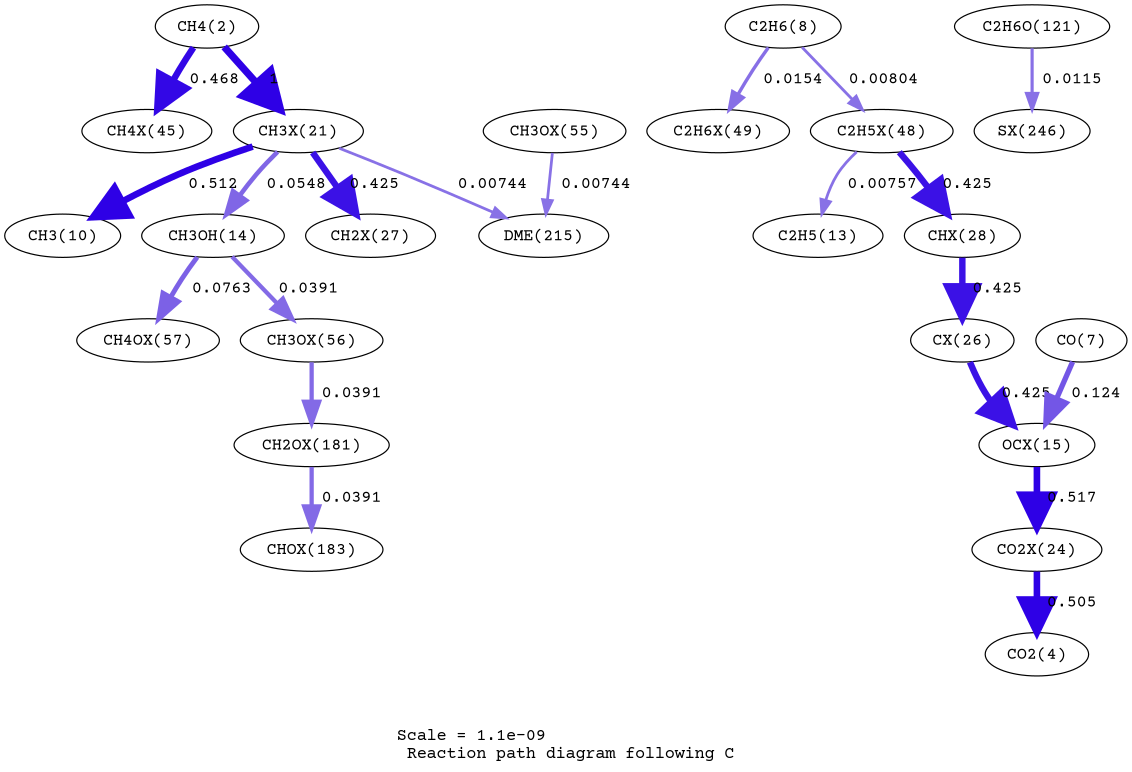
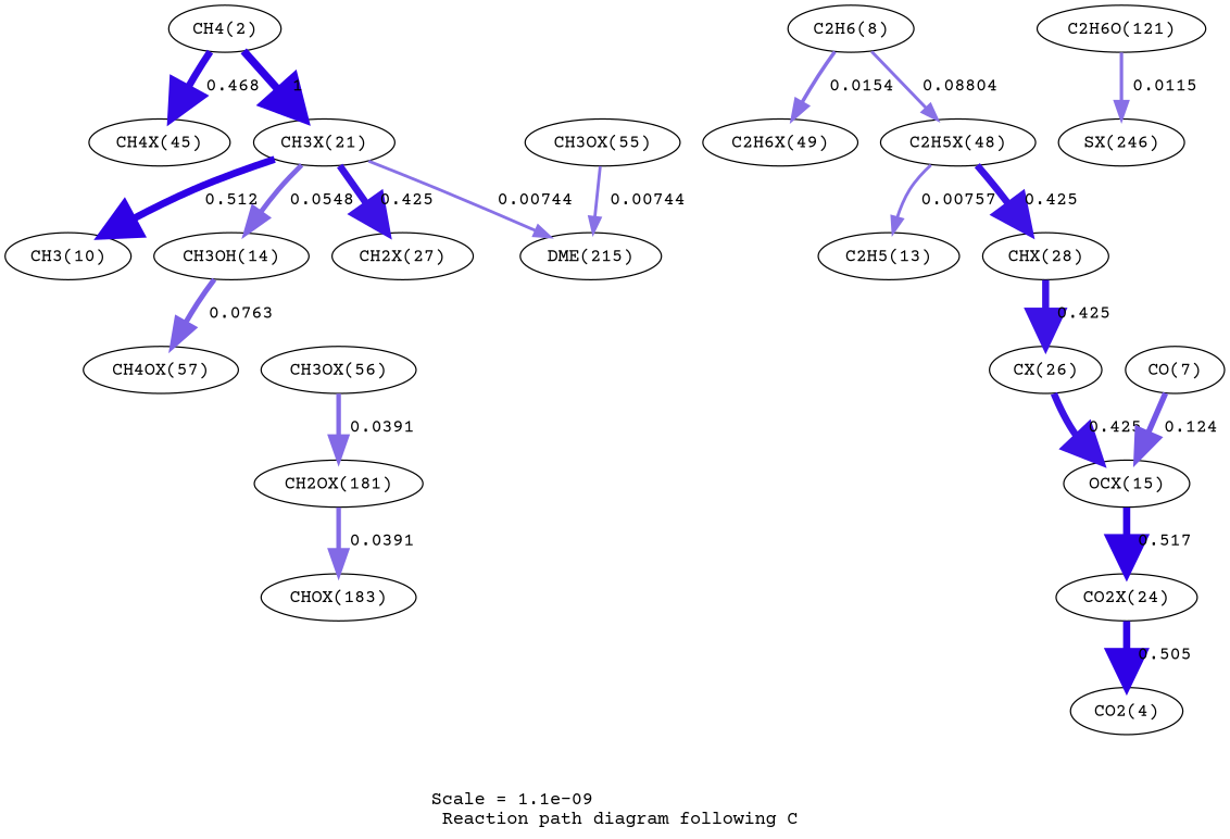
  digraph {
    fontname="Courier Prime"
    label="Scale = 1.1e-09\l Reaction path diagram following C"
    node [fontname="Courier Prime"]
    edge [arrowsize=2.68 color="0.7, 0.925, 0.9" fontname="Courier Prime" penwidth=5.35]
    n1 [label="CH4(2)"]
    n2 [label="CH4X(45)"]
    n3 [label="CH3X(21)"]
    n4 [label="CH3(10)"]
    n5 [label="CH3OH(14)"]
    n6 [label="CH2X(27)"]
    n7 [label="DME(215)"]
    n8 [label="CH4OX(57)"]
    n9 [label="CH3OX(56)"]
    n10 [label="C2H6(8)"]
    n11 [label="C2H6X(49)"]
    n12 [label="C2H5X(48)"]
    n13 [label="C2H5(13)"]
    n14 [label="CHX(28)"]
    n15 [label="CH3OX(55)"]
    n16 [label="CH2OX(181)"]
    n17 [label="CX(26)"]
    n18 [label="CHOX(183)"]
    n19 [label="OCX(15)"]
    n20 [label="CO2X(24)"]
    n21 [label="CO2(4)"]
    n22 [label="CO(7)"]
    n23 [label="C2H6O(121)"]
    n24 [label="SX(246)"]
    n1 -> n2 [arrowsize=2.71 color="0.7, 0.968, 0.9" label=" 0.468" penwidth=5.43]
    n1 -> n3 [arrowsize=3 color="0.7, 1.5, 0.9" label=" 1" penwidth=6]
    n3 -> n4 [arrowsize=2.75 color="0.7, 1.01, 0.9" label=" 0.512" penwidth=5.5]
    n3 -> n5 [arrowsize=1.9 color="0.7, 0.555, 0.9" label=" 0.0548" penwidth=3.81]
    n3 -> n6 [label=" 0.425"]
    n3 -> n7 [arrowsize=1.15 color="0.7, 0.507, 0.9" label=" 0.00744" penwidth=2.3]
    n5 -> n8 [arrowsize=2.03 color="0.7, 0.576, 0.9" label=" 0.0763" penwidth=4.06]
-   n5 -> n9 [arrowsize=1.78 color="0.7, 0.539, 0.9" label=" 0.0391" penwidth=3.55]
    n9 -> n16 [arrowsize=1.78 color="0.7, 0.539, 0.9" label=" 0.0391" penwidth=3.55]
    n10 -> n11 [arrowsize=1.43 color="0.7, 0.515, 0.9" label=" 0.0154" penwidth=2.85]
-   n10 -> n12 [arrowsize=1.18 color="0.7, 0.508, 0.9" label=" 0.00804" penwidth=2.36]
+   n10 -> n12 [arrowsize=1.18 color="0.7, 0.508, 0.9" label=" 0.08804" penwidth=2.36]
    n12 -> n13 [arrowsize=1.16 color="0.7, 0.508, 0.9" label=" 0.00757" penwidth=2.31]
    n12 -> n14 [label=" 0.425"]
    n14 -> n17 [label=" 0.425"]
    n15 -> n7 [arrowsize=1.15 color="0.7, 0.507, 0.9" label=" 0.00744" penwidth=2.3]
    n16 -> n18 [arrowsize=1.78 color="0.7, 0.539, 0.9" label=" 0.0391" penwidth=3.55]
    n17 -> n19 [label=" 0.425"]
    n19 -> n20 [arrowsize=2.75 color="0.7, 1.02, 0.9" label=" 0.517" penwidth=5.5]
    n20 -> n21 [arrowsize=2.74 color="0.7, 1, 0.9" label=" 0.505" penwidth=5.48]
    n22 -> n19 [arrowsize=2.21 color="0.7, 0.624, 0.9" label=" 0.124" penwidth=4.42]
    n23 -> n24 [arrowsize=1.31 color="0.7, 0.511, 0.9" label=" 0.0115" penwidth=2.63]
  }
